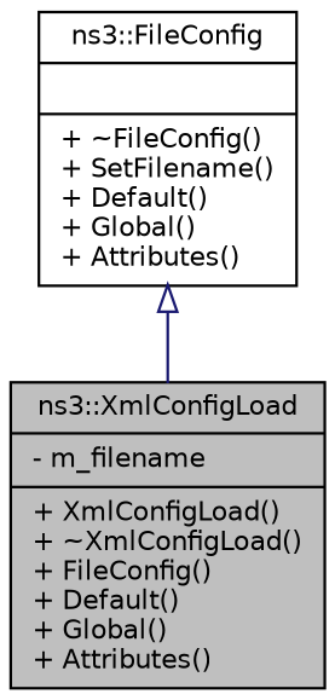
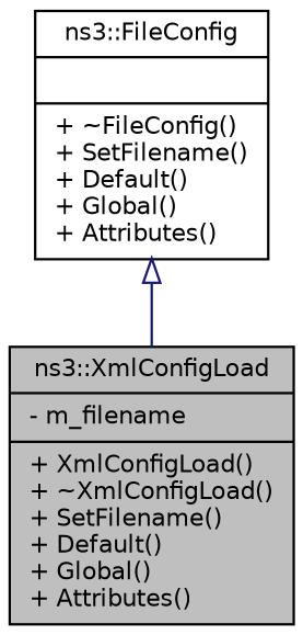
  digraph {
    node [color=black fontname=Helvetica fontsize=10 shape=record style=filled]
-   n1 [fillcolor=grey75 fontcolor=black height=0.2 label="{ns3::XmlConfigLoad\n|- m_filename\l|+ XmlConfigLoad()\l+ ~XmlConfigLoad()\l+ FileConfig()\l+ Default()\l+ Global()\l+ Attributes()\l}" width=0.4]
+   n1 [fillcolor=grey75 fontcolor=black height=0.2 label="{ns3::XmlConfigLoad\n|- m_filename\l|+ XmlConfigLoad()\l+ ~XmlConfigLoad()\l+ SetFilename()\l+ Default()\l+ Global()\l+ Attributes()\l}" width=0.4]
    n2 [fillcolor=white height=0.2 label="{ns3::FileConfig\n||+ ~FileConfig()\l+ SetFilename()\l+ Default()\l+ Global()\l+ Attributes()\l}" width=0.4]
    n2 -> n1 [arrowtail=onormal color=midnightblue dir=back fontname=Helvetica fontsize=10 labelfontname=Helvetica labelfontsize=10 style=solid]
  }
